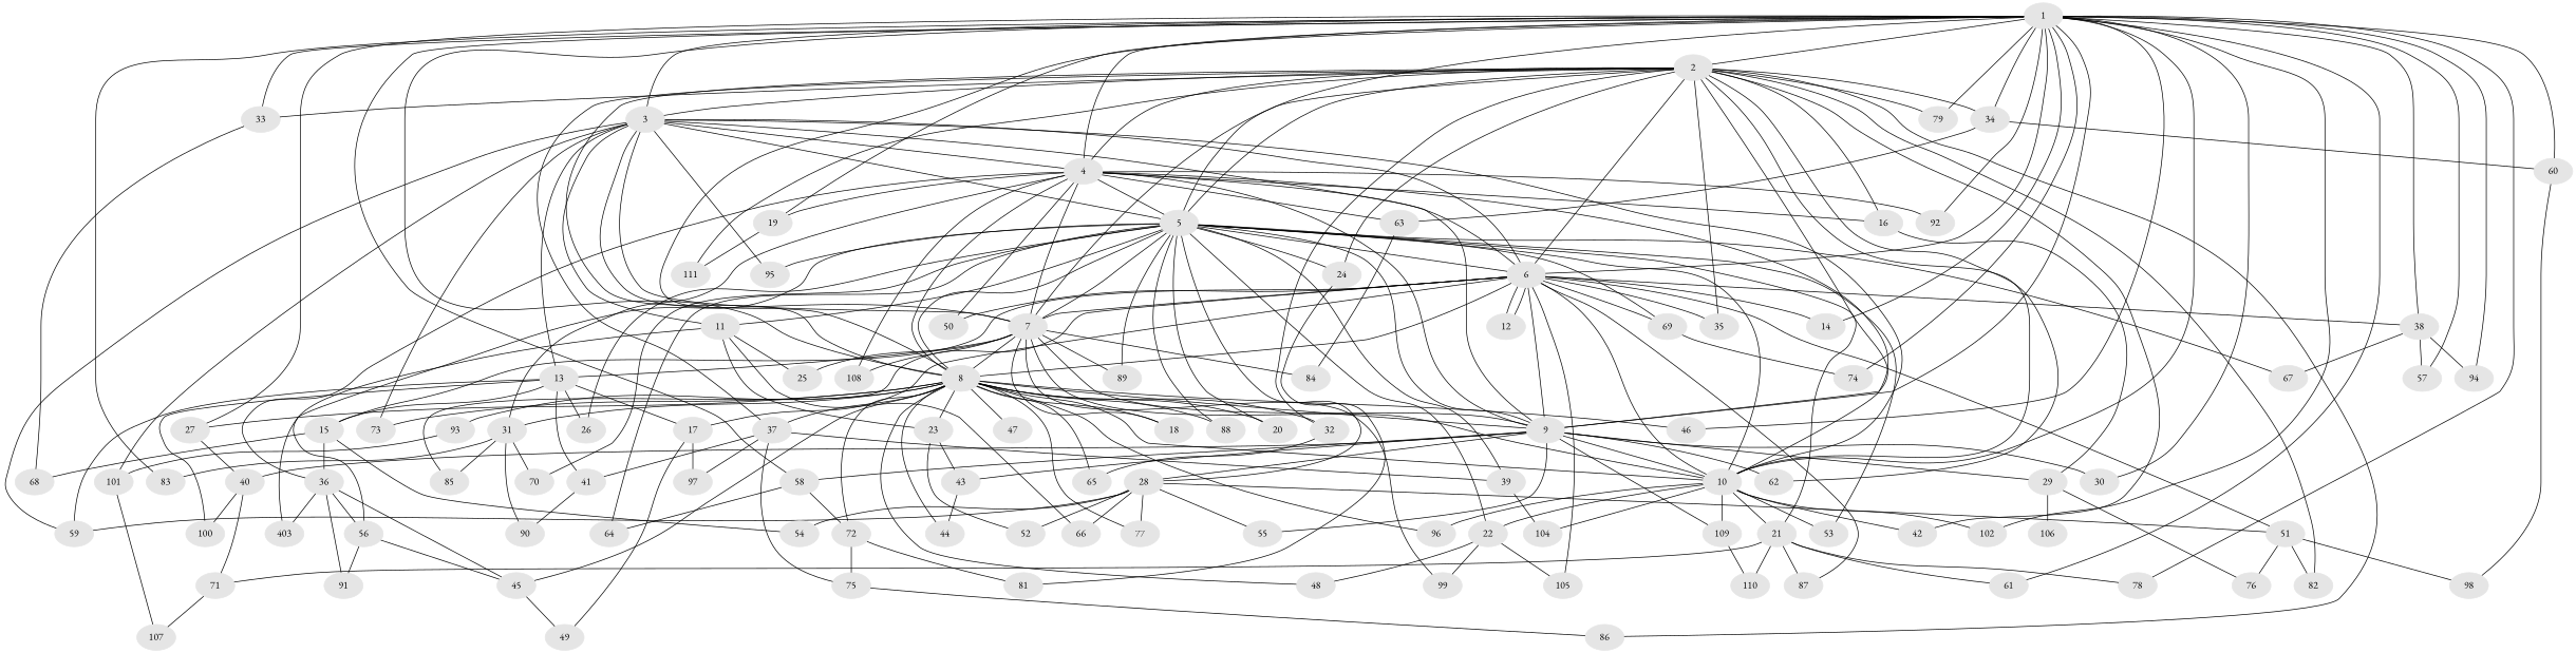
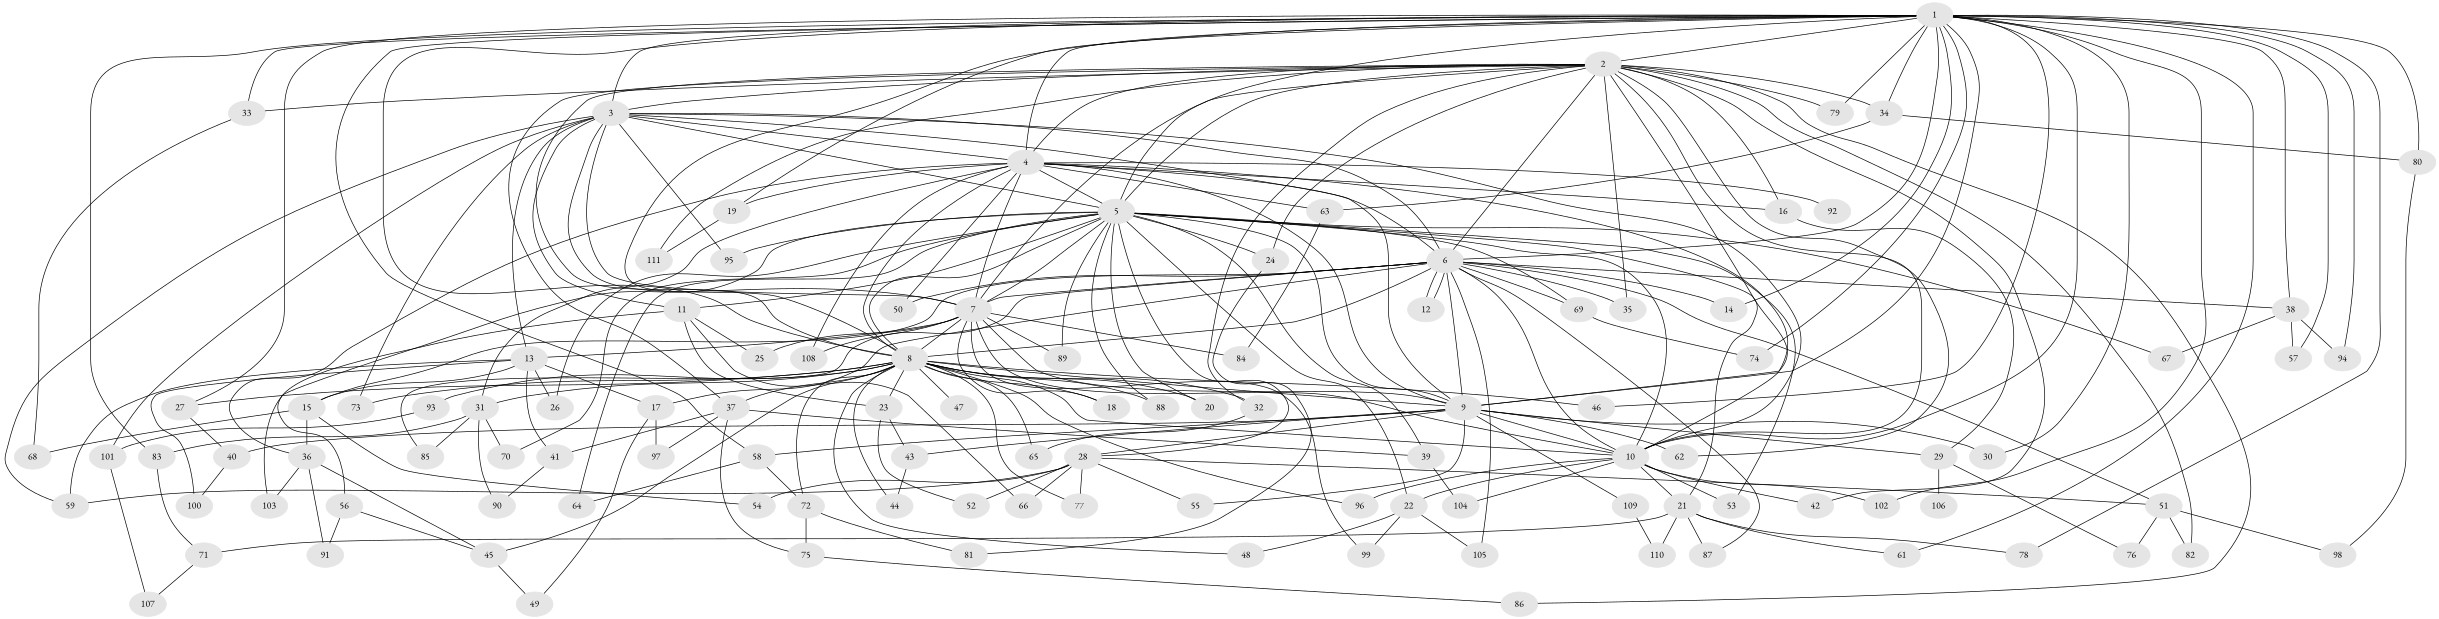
  graph {
    fontname="EB Garamond"
    node [color=gray90 fontname="EB Garamond" style=filled]
    edge [fontname="EB Garamond"]
    1
    2
    3
    4
    5
    6
    7
    8
    9
    10
    14
    19
    27
    30
    33
    34
    38
    46
    57
    58
-   60
+   60 [label=80]
    61
    74
    78
    79
    83
    92
    94
    102
    16
    24
    32
    35
    37
    42
    62
    82
    86
    111
    11
    13
    59
    73
    95
    101
    31
    36
    50
    63
    108
    20
    21
    22
    26
    28
    39
    53
    56
    64
    67
    69
    70
    88
    89
    12
    15
    17
    51
    85
    87
    105
    18
    25
    84
    99
    23
    44
    45
    47
    48
    65
    72
    77
    93
    96
    29
    40
    43
    55
    109
    104
    68
    98
    81
    41
    97
    75
    66
-   103 [label=403]
+   103
    100
    107
    90
    91
    71
    110
    54
    52
    49
    76
    106
    1 -- 2
    1 -- 3
    1 -- 4
    1 -- 5
    1 -- 6
    1 -- 7
    1 -- 8
    1 -- 9
    1 -- 10
    1 -- 14
    1 -- 19
    1 -- 27
    1 -- 30
    1 -- 33
    1 -- 34
    1 -- 38
    1 -- 46
    1 -- 57
    1 -- 58
    1 -- 60
    1 -- 61
    1 -- 74
    1 -- 78
    1 -- 79
    1 -- 83
-   1 -- 92
    1 -- 94
    1 -- 102
    2 -- 3
    2 -- 4
    2 -- 5
    2 -- 6
    2 -- 7
    2 -- 8
    2 -- 9
    2 -- 10
    2 -- 33
    2 -- 34
    2 -- 79
    2 -- 16
    2 -- 24
    2 -- 32
    2 -- 35
    2 -- 37
    2 -- 42
    2 -- 62
    2 -- 82
    2 -- 86
    2 -- 111
    3 -- 4
    3 -- 5
    3 -- 6
    3 -- 7
    3 -- 8
    3 -- 9
    3 -- 10
    3 -- 11
    3 -- 13
    3 -- 59
    3 -- 73
    3 -- 95
    3 -- 101
    4 -- 5
    4 -- 6
    4 -- 7
    4 -- 8
    4 -- 9
    4 -- 10
    4 -- 19
    4 -- 92
    4 -- 16
    4 -- 31
    4 -- 36
    4 -- 50
    4 -- 63
    4 -- 108
-   5 -- 6
    5 -- 7
    5 -- 8
    5 -- 9
    5 -- 10
    5 -- 24
    5 -- 11
    5 -- 95
    5 -- 20
    5 -- 21
    5 -- 22
    5 -- 26
    5 -- 28
    5 -- 39
    5 -- 53
    5 -- 56
    5 -- 64
    5 -- 67
    5 -- 69
    5 -- 70
    5 -- 88
    5 -- 89
    6 -- 7
    6 -- 8
    6 -- 9
    6 -- 10
    6 -- 14
    6 -- 38
    6 -- 35
    6 -- 50
    6 -- 69
    6 -- 12
    6 -- 12
    6 -- 15
    6 -- 17
    6 -- 51
    6 -- 85
    6 -- 87
    6 -- 105
    7 -- 8
    7 -- 9
    7 -- 10
    7 -- 13
    7 -- 108
    7 -- 89
    7 -- 18
    7 -- 25
    7 -- 84
    7 -- 99
    8 -- 9
    8 -- 10
    8 -- 27
    8 -- 46
    8 -- 32
    8 -- 37
    8 -- 73
    8 -- 31
    8 -- 20
    8 -- 88
    8 -- 18
    8 -- 23
    8 -- 44
    8 -- 45
    8 -- 47
    8 -- 48
    8 -- 65
    8 -- 72
    8 -- 77
    8 -- 93
    8 -- 96
    9 -- 10
    9 -- 30
    9 -- 58
    9 -- 62
    9 -- 28
    9 -- 29
    9 -- 40
    9 -- 43
    9 -- 55
    9 -- 109
    10 -- 102
    10 -- 42
    10 -- 21
    10 -- 22
    10 -- 53
    10 -- 96
-   10 -- 109
    10 -- 104
    19 -- 111
    27 -- 40
    33 -- 68
    34 -- 60
    34 -- 63
    38 -- 57
    38 -- 94
    38 -- 67
    58 -- 64
    58 -- 72
    60 -- 98
    16 -- 29
    24 -- 81
    32 -- 65
    37 -- 39
    37 -- 41
    37 -- 97
    37 -- 75
    11 -- 25
    11 -- 23
    11 -- 66
    11 -- 103
    13 -- 59
    13 -- 26
    13 -- 15
    13 -- 17
    13 -- 41
    13 -- 100
    101 -- 107
    31 -- 83
    31 -- 70
    31 -- 85
    31 -- 90
-   36 -- 56
    36 -- 45
    36 -- 103
    36 -- 91
    63 -- 84
    21 -- 61
    21 -- 78
    21 -- 87
    21 -- 71
    21 -- 110
    22 -- 105
    22 -- 99
    22 -- 48
    28 -- 59
    28 -- 51
    28 -- 77
    28 -- 55
    28 -- 66
    28 -- 54
    28 -- 52
    39 -- 104
    56 -- 45
    56 -- 91
    69 -- 74
    15 -- 36
    15 -- 68
    15 -- 54
    17 -- 97
    17 -- 49
    51 -- 82
    51 -- 98
    51 -- 76
    23 -- 43
    23 -- 52
    45 -- 49
    72 -- 81
    72 -- 75
    93 -- 101
    29 -- 76
    29 -- 106
    40 -- 100
-   40 -- 71
+   83 -- 71
    43 -- 44
    109 -- 110
    41 -- 90
    75 -- 86
    71 -- 107
  }
